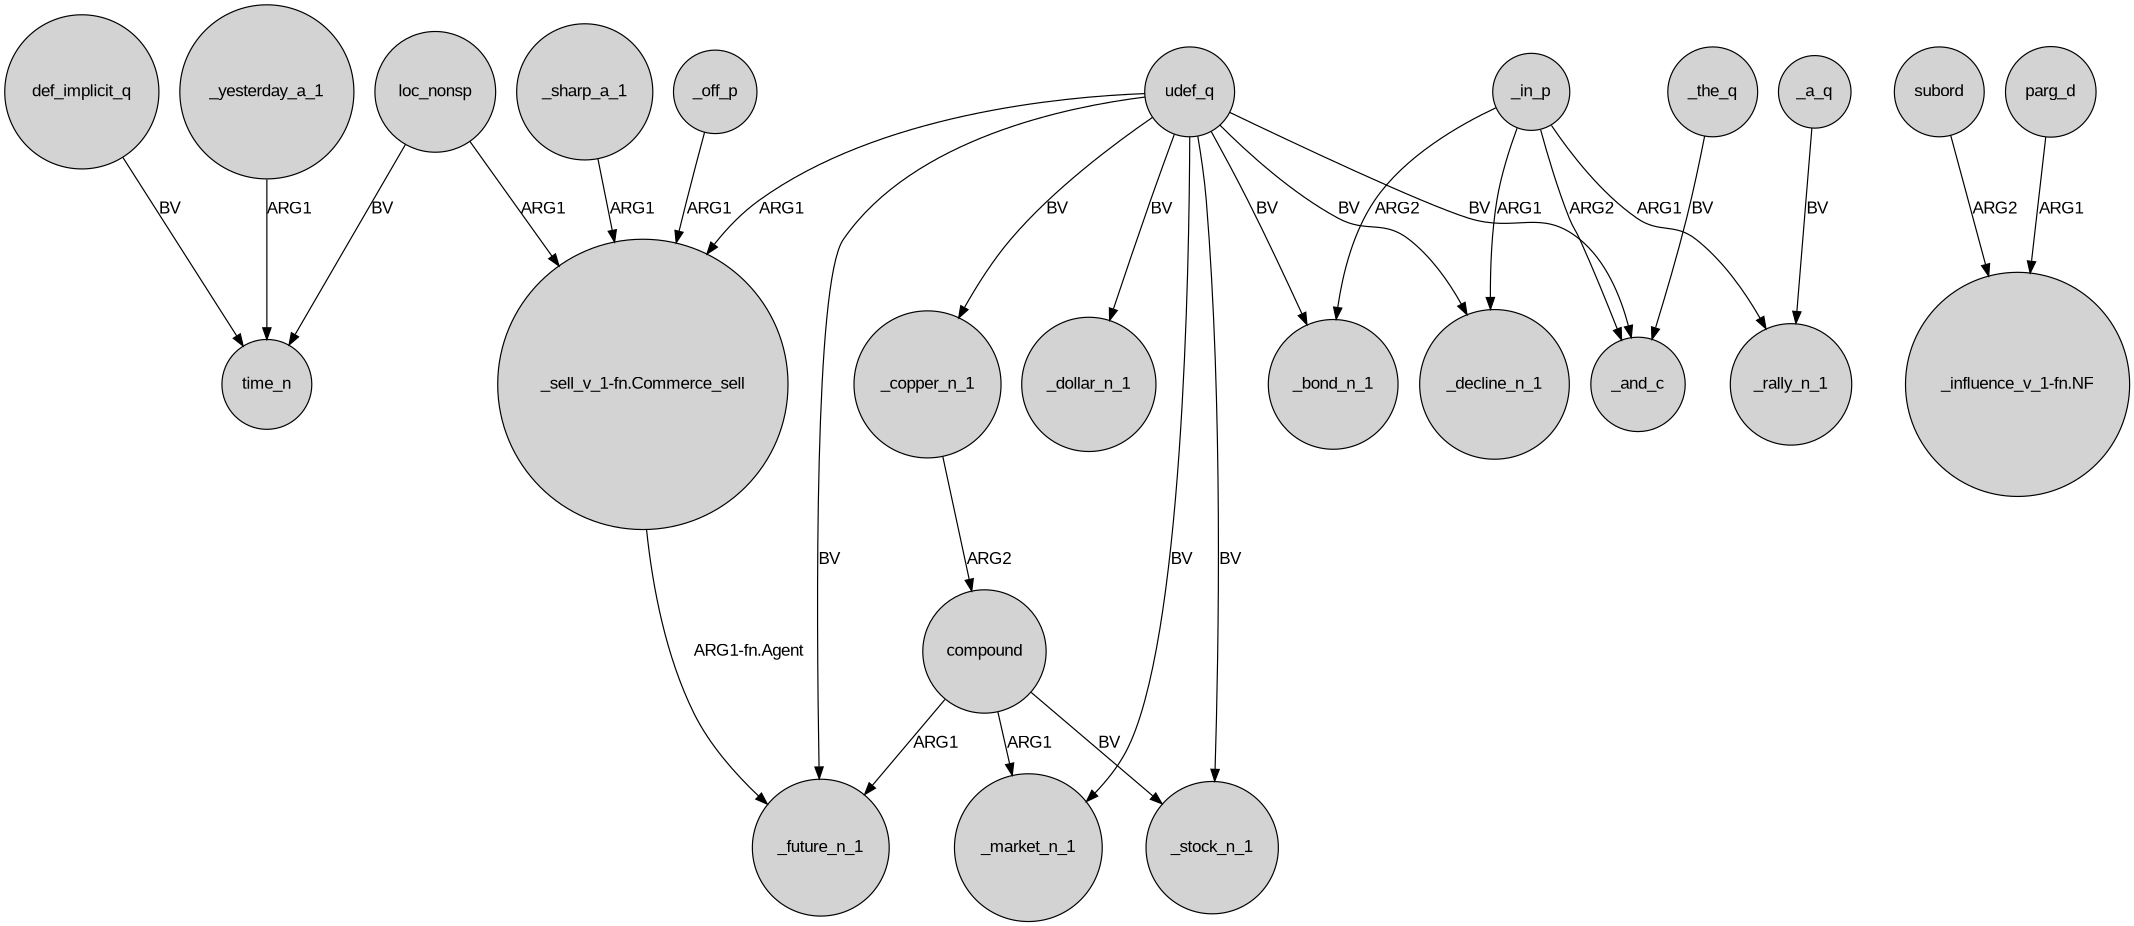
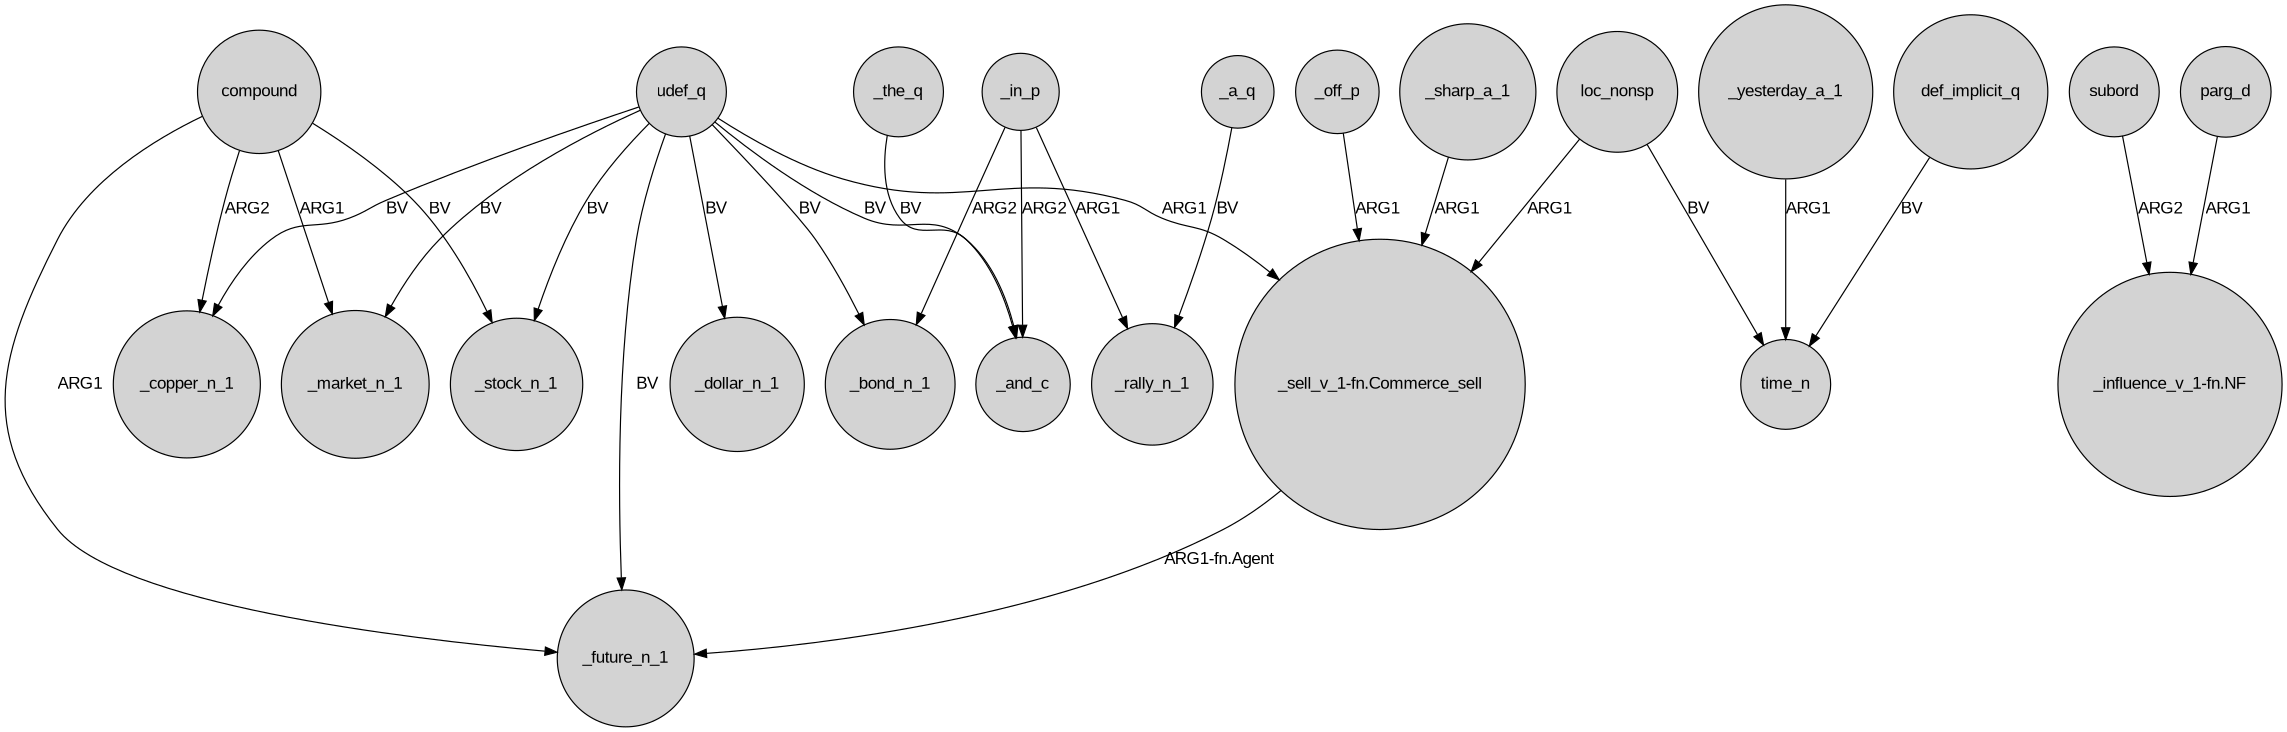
  digraph {
    fontname="Liberation Sans"
    node [fontname="Liberation Sans" shape=circle style=filled]
    edge [fontname="Liberation Sans"]
    _the_q
    _and_c
    udef_q
    _copper_n_1
    _future_n_1
    _market_n_1
    _stock_n_1
    _bond_n_1
-   _decline_n_1
    _dollar_n_1
    "_sell_v_1-fn.Commerce_sell"
    _off_p
    _yesterday_a_1
    time_n
    compound
    subord
    "_influence_v_1-fn.NF"
    loc_nonsp
    _sharp_a_1
    _a_q
    _rally_n_1
    _in_p
    parg_d
    def_implicit_q
    _the_q -> _and_c [label=BV]
    udef_q -> _and_c [label=BV]
    udef_q -> _copper_n_1 [label=BV]
    udef_q -> _future_n_1 [label=BV]
    udef_q -> _market_n_1 [label=BV]
    udef_q -> _stock_n_1 [label=BV]
    udef_q -> _bond_n_1 [label=BV]
-   udef_q -> _decline_n_1 [label=BV]
    udef_q -> _dollar_n_1 [label=BV]
    udef_q -> "_sell_v_1-fn.Commerce_sell" [label=ARG1]
    "_sell_v_1-fn.Commerce_sell" -> _future_n_1 [label="ARG1-fn.Agent"]
    _off_p -> "_sell_v_1-fn.Commerce_sell" [label=ARG1]
    _yesterday_a_1 -> time_n [label=ARG1]
-   _copper_n_1 -> compound [label=ARG2]
+   compound -> _copper_n_1 [label=ARG2]
    compound -> _future_n_1 [label=ARG1]
    compound -> _market_n_1 [label=ARG1]
    compound -> _stock_n_1 [label=BV]
    subord -> "_influence_v_1-fn.NF" [label=ARG2]
    loc_nonsp -> "_sell_v_1-fn.Commerce_sell" [label=ARG1]
    loc_nonsp -> time_n [label=BV]
    _sharp_a_1 -> "_sell_v_1-fn.Commerce_sell" [label=ARG1]
    _a_q -> _rally_n_1 [label=BV]
    _in_p -> _and_c [label=ARG2]
    _in_p -> _bond_n_1 [label=ARG2]
-   _in_p -> _decline_n_1 [label=ARG1]
    _in_p -> _rally_n_1 [label=ARG1]
    parg_d -> "_influence_v_1-fn.NF" [label=ARG1]
    def_implicit_q -> time_n [label=BV]
  }
